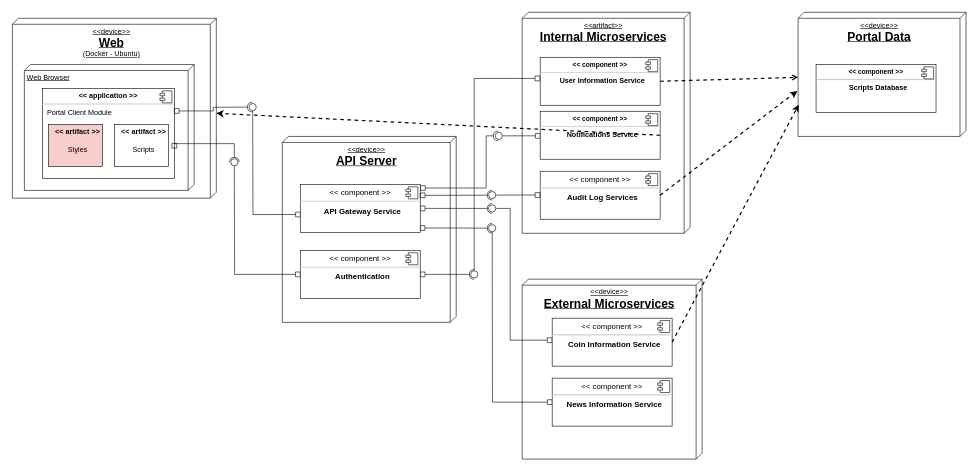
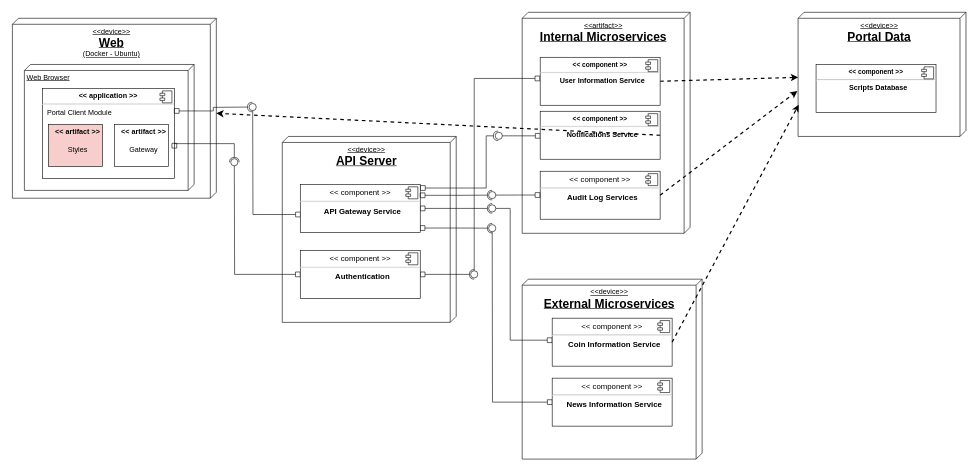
  <mxCell id="0" />
  <mxCell id="1" parent="0" />
  <mxCell id="2" value="&lt;div&gt;&amp;lt;&amp;lt;device&amp;gt;&amp;gt;&lt;/div&gt;&lt;div&gt;&lt;b&gt;&lt;font style=&quot;font-size: 20px;&quot;&gt;Web&lt;/font&gt;&lt;/b&gt;&lt;/div&gt;&lt;div&gt;&lt;span style=&quot;background-color: transparent;&quot;&gt;(Docker - Ubuntu)&lt;/span&gt;&lt;/div&gt;" style="verticalAlign=top;align=center;spacingTop=8;spacingLeft=2;spacingRight=12;shape=cube;size=10;direction=south;fontStyle=4;html=1;" parent="1" vertex="1"><mxGeometry x="20" y="30" width="340" height="300" as="geometry" /></mxCell>
  <mxCell id="3" value="Web Browser" style="verticalAlign=top;align=left;spacingTop=8;spacingLeft=2;spacingRight=12;shape=cube;size=10;direction=south;fontStyle=4;html=1;" parent="1" vertex="1"><mxGeometry x="40" y="107" width="283.03" height="210" as="geometry" /></mxCell>
  <mxCell id="4" value="&lt;p style=&quot;margin:0px;margin-top:6px;text-align:center;&quot;&gt;&lt;b&gt;&amp;lt;&amp;lt; application &amp;gt;&amp;gt;&lt;/b&gt;&lt;/p&gt;&lt;hr&gt;&lt;p style=&quot;margin:0px;margin-left:8px;&quot;&gt;Portal Client Module&lt;/p&gt;" style="align=left;overflow=fill;html=1;dropTarget=0;" parent="1" vertex="1"><mxGeometry x="70" y="147" width="220" height="150" as="geometry" /></mxCell>
  <mxCell id="5" value="" style="shape=component;jettyWidth=8;jettyHeight=4;" parent="4" vertex="1"><mxGeometry x="1" width="20" height="20" relative="1" as="geometry"><mxPoint x="-24" y="4" as="offset" /></mxGeometry></mxCell>
- <mxCell id="6" value="&lt;p style=&quot;margin:0px;margin-top:6px;text-align:center;&quot;&gt;&lt;/p&gt;&lt;p style=&quot;text-align: center; margin: 0px 0px 0px 8px;&quot;&gt;&lt;b&gt;&amp;lt;&amp;lt; artifact &amp;gt;&amp;gt;&lt;/b&gt;&lt;/p&gt;&lt;p style=&quot;text-align: center; margin: 0px 0px 0px 8px;&quot;&gt;&lt;b&gt;&lt;br&gt;&lt;/b&gt;&lt;/p&gt;&lt;p style=&quot;text-align: center; margin: 0px 0px 0px 8px;&quot;&gt;Scripts&lt;/p&gt;" style="align=left;overflow=fill;html=1;dropTarget=0;" parent="4" vertex="1"><mxGeometry x="120" y="60" width="90" height="70" as="geometry" /></mxCell>
+ <mxCell id="6" value="&lt;p style=&quot;margin:0px;margin-top:6px;text-align:center;&quot;&gt;&lt;/p&gt;&lt;p style=&quot;text-align: center; margin: 0px 0px 0px 8px;&quot;&gt;&lt;b&gt;&amp;lt;&amp;lt; artifact &amp;gt;&amp;gt;&lt;/b&gt;&lt;/p&gt;&lt;p style=&quot;text-align: center; margin: 0px 0px 0px 8px;&quot;&gt;&lt;b&gt;&lt;br&gt;&lt;/b&gt;&lt;/p&gt;&lt;p style=&quot;text-align: center; margin: 0px 0px 0px 8px;&quot;&gt;Gateway&lt;/p&gt;" style="align=left;overflow=fill;html=1;dropTarget=0;" parent="4" vertex="1"><mxGeometry x="120" y="60" width="90" height="70" as="geometry" /></mxCell>
  <mxCell id="7" value="&lt;p style=&quot;margin:0px;margin-top:6px;text-align:center;&quot;&gt;&lt;/p&gt;&lt;p style=&quot;text-align: center; margin: 0px 0px 0px 8px;&quot;&gt;&lt;b&gt;&amp;lt;&amp;lt; artifact &amp;gt;&amp;gt;&lt;/b&gt;&lt;/p&gt;&lt;p style=&quot;text-align: center; margin: 0px 0px 0px 8px;&quot;&gt;&lt;b&gt;&lt;br&gt;&lt;/b&gt;&lt;/p&gt;&lt;p style=&quot;text-align: center; margin: 0px 0px 0px 8px;&quot;&gt;Styles&lt;/p&gt;" style="align=left;overflow=fill;html=1;dropTarget=0;fillColor=#f8cecc;" parent="1" vertex="1"><mxGeometry x="80" y="207" width="90" height="70" as="geometry" /></mxCell>
  <mxCell id="8" value="&lt;div&gt;&amp;lt;&amp;lt;device&amp;gt;&amp;gt;&lt;/div&gt;&lt;div&gt;&lt;b&gt;&lt;font style=&quot;font-size: 20px;&quot;&gt;API Server&lt;/font&gt;&lt;/b&gt;&lt;/div&gt;" style="verticalAlign=top;align=center;spacingTop=8;spacingLeft=2;spacingRight=12;shape=cube;size=10;direction=south;fontStyle=4;html=1;" parent="1" vertex="1"><mxGeometry x="470" y="227" width="290" height="310" as="geometry" /></mxCell>
  <mxCell id="9" value="&lt;div&gt;&amp;lt;&amp;lt;device&amp;gt;&amp;gt;&lt;/div&gt;&lt;div&gt;&lt;span style=&quot;font-size: 20px;&quot;&gt;&lt;b&gt;External Microservices&lt;/b&gt;&lt;/span&gt;&lt;/div&gt;" style="verticalAlign=top;align=center;spacingTop=8;spacingLeft=2;spacingRight=12;shape=cube;size=10;direction=south;fontStyle=4;html=1;" parent="1" vertex="1"><mxGeometry x="870" y="465" width="300" height="300" as="geometry" /></mxCell>
  <mxCell id="10" style="edgeStyle=orthogonalEdgeStyle;rounded=0;orthogonalLoop=1;jettySize=auto;html=1;startArrow=box;startFill=0;endArrow=oval;endFill=0;endSize=12;sourcePerimeterSpacing=20;targetPerimeterSpacing=20;exitX=-0.001;exitY=0.459;exitDx=0;exitDy=0;exitPerimeter=0;" parent="1" source="11" edge="1"><mxGeometry relative="1" as="geometry"><mxPoint x="820" y="347" as="targetPoint" /><Array as="points"><mxPoint x="850" y="567" /><mxPoint x="850" y="347" /></Array><mxPoint x="920" y="567" as="sourcePoint" /></mxGeometry></mxCell>
  <mxCell id="11" value="&lt;p style=&quot;margin: 6px 0px 0px; font-size: 13px;&quot;&gt;&lt;span style=&quot;font-size: 13px;&quot;&gt;&lt;font style=&quot;font-size: 13px;&quot;&gt;&amp;lt;&amp;lt; component &amp;gt;&amp;gt;&lt;/font&gt;&lt;/span&gt;&lt;/p&gt;&lt;hr style=&quot;font-size: 13px;&quot;&gt;&lt;p style=&quot;margin: 0px 0px 0px 8px; font-size: 13px;&quot;&gt;&lt;b&gt;Coin Information Service&lt;/b&gt;&lt;/p&gt;" style="align=center;overflow=fill;html=1;dropTarget=0;fontStyle=0;fontSize=13;" parent="1" vertex="1"><mxGeometry x="920" y="530" width="200" height="80" as="geometry" /></mxCell>
  <mxCell id="12" value="" style="shape=component;jettyWidth=8;jettyHeight=4;" parent="11" vertex="1"><mxGeometry x="1" width="20" height="20" relative="1" as="geometry"><mxPoint x="-24" y="4" as="offset" /></mxGeometry></mxCell>
  <mxCell id="13" style="edgeStyle=orthogonalEdgeStyle;rounded=0;orthogonalLoop=1;jettySize=auto;html=1;startArrow=box;startFill=0;endArrow=oval;endFill=0;endSize=12;sourcePerimeterSpacing=20;targetPerimeterSpacing=20;exitX=0;exitY=0.5;exitDx=0;exitDy=0;" parent="1" source="14" edge="1"><mxGeometry relative="1" as="geometry"><mxPoint x="820" y="380" as="targetPoint" /></mxGeometry></mxCell>
  <mxCell id="14" value="&lt;p style=&quot;margin: 6px 0px 0px; font-size: 13px;&quot;&gt;&lt;span style=&quot;font-size: 13px;&quot;&gt;&lt;font style=&quot;font-size: 13px;&quot;&gt;&amp;lt;&amp;lt; component &amp;gt;&amp;gt;&lt;/font&gt;&lt;/span&gt;&lt;/p&gt;&lt;hr style=&quot;font-size: 13px;&quot;&gt;&lt;p style=&quot;margin: 0px 0px 0px 8px; font-size: 13px;&quot;&gt;&lt;b&gt;News Information Service&lt;/b&gt;&lt;/p&gt;" style="align=center;overflow=fill;html=1;dropTarget=0;fontStyle=0;fontSize=13;" parent="1" vertex="1"><mxGeometry x="920" y="630" width="200" height="80" as="geometry" /></mxCell>
  <mxCell id="15" value="" style="shape=component;jettyWidth=8;jettyHeight=4;" parent="14" vertex="1"><mxGeometry x="1" width="20" height="20" relative="1" as="geometry"><mxPoint x="-24" y="4" as="offset" /></mxGeometry></mxCell>
  <mxCell id="16" value="&lt;div&gt;&amp;lt;&amp;lt;artifact&amp;gt;&amp;gt;&lt;/div&gt;&lt;div&gt;&lt;span style=&quot;font-size: 20px;&quot;&gt;&lt;b&gt;Internal Microservices&lt;/b&gt;&lt;/span&gt;&lt;/div&gt;" style="verticalAlign=top;align=center;spacingTop=8;spacingLeft=2;spacingRight=12;shape=cube;size=10;direction=south;fontStyle=4;html=1;" parent="1" vertex="1"><mxGeometry x="870" y="20" width="280" height="368.5" as="geometry" /></mxCell>
  <mxCell id="17" style="edgeStyle=orthogonalEdgeStyle;rounded=0;orthogonalLoop=1;jettySize=auto;html=1;endArrow=oval;endFill=0;targetPerimeterSpacing=20;sourcePerimeterSpacing=20;endSize=12;exitX=-0.003;exitY=0.441;exitDx=0;exitDy=0;startArrow=box;startFill=0;exitPerimeter=0;" parent="1" source="18" edge="1"><mxGeometry relative="1" as="geometry"><mxPoint x="790" y="457" as="targetPoint" /><mxPoint x="890" y="132" as="sourcePoint" /><Array as="points"><mxPoint x="790" y="130" /></Array></mxGeometry></mxCell>
  <mxCell id="18" value="&lt;p style=&quot;margin: 6px 0px 0px; text-align: center; font-size: 11px;&quot;&gt;&lt;b style=&quot;&quot;&gt;&lt;font style=&quot;font-size: 11px;&quot;&gt;&amp;lt;&amp;lt; component &amp;gt;&amp;gt;&lt;/font&gt;&lt;/b&gt;&lt;/p&gt;&lt;hr style=&quot;font-size: 11px;&quot;&gt;&lt;p style=&quot;text-align: center; margin: 0px 0px 0px 8px;&quot;&gt;&lt;b&gt;User Information Service&lt;/b&gt;&lt;/p&gt;" style="align=left;overflow=fill;html=1;dropTarget=0;" parent="1" vertex="1"><mxGeometry x="900" y="95" width="200" height="80" as="geometry" /></mxCell>
  <mxCell id="19" value="" style="shape=component;jettyWidth=8;jettyHeight=4;" parent="18" vertex="1"><mxGeometry x="1" width="20" height="20" relative="1" as="geometry"><mxPoint x="-24" y="4" as="offset" /></mxGeometry></mxCell>
  <mxCell id="20" style="edgeStyle=orthogonalEdgeStyle;rounded=0;orthogonalLoop=1;jettySize=auto;html=1;startArrow=box;startFill=0;endArrow=oval;endFill=0;endSize=12;sourcePerimeterSpacing=20;targetPerimeterSpacing=20;exitX=0;exitY=0.512;exitDx=0;exitDy=0;exitPerimeter=0;" parent="1" source="21" edge="1"><mxGeometry relative="1" as="geometry"><mxPoint x="831" y="226" as="targetPoint" /><mxPoint x="901" y="226" as="sourcePoint" /><Array as="points"><mxPoint x="831" y="226" /></Array></mxGeometry></mxCell>
  <mxCell id="21" value="&lt;p style=&quot;margin: 6px 0px 0px; text-align: center; font-size: 11px;&quot;&gt;&lt;b style=&quot;&quot;&gt;&lt;font style=&quot;font-size: 11px;&quot;&gt;&amp;lt;&amp;lt; component &amp;gt;&amp;gt;&lt;/font&gt;&lt;/b&gt;&lt;/p&gt;&lt;hr style=&quot;font-size: 11px;&quot;&gt;&lt;p style=&quot;text-align: center; margin: 0px 0px 0px 8px;&quot;&gt;&lt;b&gt;Notifications Service&lt;/b&gt;&lt;/p&gt;" style="align=left;overflow=fill;html=1;dropTarget=0;" parent="1" vertex="1"><mxGeometry x="900" y="185" width="200" height="80" as="geometry" /></mxCell>
  <mxCell id="22" value="" style="shape=component;jettyWidth=8;jettyHeight=4;" parent="21" vertex="1"><mxGeometry x="1" width="20" height="20" relative="1" as="geometry"><mxPoint x="-24" y="4" as="offset" /></mxGeometry></mxCell>
  <mxCell id="23" style="edgeStyle=orthogonalEdgeStyle;rounded=0;orthogonalLoop=1;jettySize=auto;html=1;endArrow=halfCircle;endFill=0;startArrow=box;startFill=0;exitX=1;exitY=0.5;exitDx=0;exitDy=0;" parent="1" source="25" edge="1"><mxGeometry relative="1" as="geometry"><mxPoint x="790" y="457" as="targetPoint" /><mxPoint x="690" y="457" as="sourcePoint" /></mxGeometry></mxCell>
  <mxCell id="24" style="edgeStyle=orthogonalEdgeStyle;rounded=0;orthogonalLoop=1;jettySize=auto;html=1;startArrow=box;startFill=0;endArrow=oval;endFill=0;endSize=12;sourcePerimeterSpacing=20;targetPerimeterSpacing=20;exitX=0;exitY=0.5;exitDx=0;exitDy=0;" parent="1" source="25" edge="1"><mxGeometry relative="1" as="geometry"><mxPoint x="390" y="270" as="targetPoint" /></mxGeometry></mxCell>
  <mxCell id="25" value="&lt;p style=&quot;margin: 6px 0px 0px; font-size: 13px;&quot;&gt;&lt;span style=&quot;font-size: 13px;&quot;&gt;&lt;font style=&quot;font-size: 13px;&quot;&gt;&amp;lt;&amp;lt; component &amp;gt;&amp;gt;&lt;/font&gt;&lt;/span&gt;&lt;/p&gt;&lt;hr style=&quot;font-size: 13px;&quot;&gt;&lt;p style=&quot;margin: 0px 0px 0px 8px; font-size: 13px;&quot;&gt;&lt;b&gt;Authentication&lt;/b&gt;&lt;/p&gt;" style="align=center;overflow=fill;html=1;dropTarget=0;fontStyle=0;fontSize=13;" parent="1" vertex="1"><mxGeometry x="500" y="417" width="200" height="80" as="geometry" /></mxCell>
  <mxCell id="26" value="" style="shape=component;jettyWidth=8;jettyHeight=4;" parent="25" vertex="1"><mxGeometry x="1" width="20" height="20" relative="1" as="geometry"><mxPoint x="-24" y="4" as="offset" /></mxGeometry></mxCell>
  <mxCell id="27" value="&lt;p style=&quot;margin: 6px 0px 0px; font-size: 13px;&quot;&gt;&lt;span style=&quot;font-size: 13px;&quot;&gt;&lt;font style=&quot;font-size: 13px;&quot;&gt;&amp;lt;&amp;lt; component &amp;gt;&amp;gt;&lt;/font&gt;&lt;/span&gt;&lt;/p&gt;&lt;hr style=&quot;font-size: 13px;&quot;&gt;&lt;p style=&quot;margin: 0px 0px 0px 8px; font-size: 13px;&quot;&gt;&lt;b&gt;Audit Log Services&lt;/b&gt;&lt;/p&gt;" style="align=center;overflow=fill;html=1;dropTarget=0;fontStyle=0;fontSize=13;" parent="1" vertex="1"><mxGeometry x="900" y="285" width="200" height="80" as="geometry" /></mxCell>
  <mxCell id="28" value="" style="shape=component;jettyWidth=8;jettyHeight=4;" parent="27" vertex="1"><mxGeometry x="1" width="20" height="20" relative="1" as="geometry"><mxPoint x="-24" y="4" as="offset" /></mxGeometry></mxCell>
  <mxCell id="29" style="edgeStyle=orthogonalEdgeStyle;rounded=0;orthogonalLoop=1;jettySize=auto;html=1;startArrow=box;startFill=0;endArrow=oval;endFill=0;endSize=12;sourcePerimeterSpacing=20;targetPerimeterSpacing=20;exitX=0.001;exitY=0.627;exitDx=0;exitDy=0;exitPerimeter=0;" parent="1" source="33" edge="1"><mxGeometry relative="1" as="geometry"><mxPoint x="420.6" y="178" as="targetPoint" /><mxPoint x="500" y="357.96" as="sourcePoint" /></mxGeometry></mxCell>
  <mxCell id="30" style="edgeStyle=orthogonalEdgeStyle;rounded=0;orthogonalLoop=1;jettySize=auto;html=1;startArrow=box;startFill=0;endArrow=halfCircle;endFill=0;endSize=6;sourcePerimeterSpacing=20;targetPerimeterSpacing=20;exitX=1;exitY=0.5;exitDx=0;exitDy=0;" parent="1" source="33" edge="1"><mxGeometry relative="1" as="geometry"><mxPoint x="820" y="347" as="targetPoint" /></mxGeometry></mxCell>
  <mxCell id="31" style="edgeStyle=orthogonalEdgeStyle;rounded=0;orthogonalLoop=1;jettySize=auto;html=1;startArrow=box;startFill=0;endArrow=halfCircle;endFill=0;endSize=6;sourcePerimeterSpacing=20;targetPerimeterSpacing=20;exitX=0.999;exitY=0.909;exitDx=0;exitDy=0;exitPerimeter=0;" parent="1" source="33" edge="1"><mxGeometry relative="1" as="geometry"><mxPoint x="820" y="380" as="targetPoint" /><mxPoint x="700" y="380" as="sourcePoint" /><Array as="points" /></mxGeometry></mxCell>
  <mxCell id="32" style="edgeStyle=orthogonalEdgeStyle;rounded=0;orthogonalLoop=1;jettySize=auto;html=1;startArrow=box;startFill=0;endArrow=halfCircle;endFill=0;endSize=6;sourcePerimeterSpacing=20;targetPerimeterSpacing=20;exitX=1.002;exitY=0.075;exitDx=0;exitDy=0;exitPerimeter=0;" parent="1" source="33" edge="1"><mxGeometry relative="1" as="geometry"><mxPoint x="830" y="226" as="targetPoint" /><Array as="points"><mxPoint x="810" y="313" /><mxPoint x="810" y="226" /></Array><mxPoint x="700" y="313" as="sourcePoint" /></mxGeometry></mxCell>
  <mxCell id="33" value="&lt;p style=&quot;margin: 6px 0px 0px; font-size: 13px;&quot;&gt;&lt;span style=&quot;font-size: 13px;&quot;&gt;&lt;font style=&quot;font-size: 13px;&quot;&gt;&amp;lt;&amp;lt; component &amp;gt;&amp;gt;&lt;/font&gt;&lt;/span&gt;&lt;/p&gt;&lt;hr style=&quot;font-size: 13px;&quot;&gt;&lt;p style=&quot;margin: 0px 0px 0px 8px; font-size: 13px;&quot;&gt;&lt;b&gt;API Gateway Service&lt;/b&gt;&lt;/p&gt;" style="align=center;overflow=fill;html=1;dropTarget=0;fontStyle=0;fontSize=13;" parent="1" vertex="1"><mxGeometry x="500" y="307" width="200" height="80" as="geometry" /></mxCell>
  <mxCell id="34" value="" style="shape=component;jettyWidth=8;jettyHeight=4;" parent="33" vertex="1"><mxGeometry x="1" width="20" height="20" relative="1" as="geometry"><mxPoint x="-24" y="4" as="offset" /></mxGeometry></mxCell>
  <mxCell id="35" value="&lt;div&gt;&amp;lt;&amp;lt;device&amp;gt;&amp;gt;&lt;/div&gt;&lt;div&gt;&lt;span style=&quot;font-size: 20px;&quot;&gt;&lt;b&gt;Portal Data&lt;/b&gt;&lt;/span&gt;&lt;/div&gt;" style="verticalAlign=top;align=center;spacingTop=8;spacingLeft=2;spacingRight=12;shape=cube;size=10;direction=south;fontStyle=4;html=1;" parent="1" vertex="1"><mxGeometry x="1330" y="20" width="280" height="207" as="geometry" /></mxCell>
  <mxCell id="36" value="&lt;p style=&quot;margin: 6px 0px 0px; text-align: center; font-size: 11px;&quot;&gt;&lt;b style=&quot;&quot;&gt;&lt;font style=&quot;font-size: 11px;&quot;&gt;&amp;lt;&amp;lt; component &amp;gt;&amp;gt;&lt;/font&gt;&lt;/b&gt;&lt;/p&gt;&lt;hr style=&quot;font-size: 11px;&quot;&gt;&lt;p style=&quot;text-align: center; margin: 0px 0px 0px 8px;&quot;&gt;&lt;b&gt;Scripts Database&lt;/b&gt;&lt;/p&gt;" style="align=left;overflow=fill;html=1;dropTarget=0;" parent="1" vertex="1"><mxGeometry x="1360" y="107" width="200" height="80" as="geometry" /></mxCell>
  <mxCell id="37" value="" style="shape=component;jettyWidth=8;jettyHeight=4;" parent="36" vertex="1"><mxGeometry x="1" width="20" height="20" relative="1" as="geometry"><mxPoint x="-24" y="4" as="offset" /></mxGeometry></mxCell>
- <mxCell id="38" value="" style="endArrow=open;html=1;rounded=0;fontSize=11;exitX=1;exitY=0.5;exitDx=0;exitDy=0;entryX=0;entryY=0;entryDx=108.5;entryDy=280;entryPerimeter=0;dashed=1;strokeWidth=2;" parent="1" source="18" target="35" edge="1"><mxGeometry width="50" height="50" relative="1" as="geometry"><mxPoint x="1270" y="430" as="sourcePoint" /><mxPoint x="1320" y="380" as="targetPoint" /></mxGeometry></mxCell>
+ <mxCell id="38" value="" style="endArrow=classic;html=1;rounded=0;fontSize=11;exitX=1;exitY=0.5;exitDx=0;exitDy=0;entryX=0;entryY=0;entryDx=108.5;entryDy=280;entryPerimeter=0;dashed=1;strokeWidth=2;" parent="1" source="18" target="35" edge="1"><mxGeometry width="50" height="50" relative="1" as="geometry"><mxPoint x="1270" y="430" as="sourcePoint" /><mxPoint x="1320" y="380" as="targetPoint" /></mxGeometry></mxCell>
  <mxCell id="39" value="" style="endArrow=classic;html=1;rounded=0;fontSize=11;exitX=1;exitY=0.5;exitDx=0;exitDy=0;dashed=1;strokeWidth=2;" parent="1" source="21" target="2" edge="1"><mxGeometry width="50" height="50" relative="1" as="geometry"><mxPoint x="1110" y="145" as="sourcePoint" /><mxPoint x="1380" y="199" as="targetPoint" /></mxGeometry></mxCell>
  <mxCell id="40" value="" style="endArrow=classic;html=1;rounded=0;fontSize=11;exitX=1;exitY=0.5;exitDx=0;exitDy=0;dashed=1;strokeWidth=2;entryX=0.633;entryY=1.004;entryDx=0;entryDy=0;entryPerimeter=0;" parent="1" source="27" target="35" edge="1"><mxGeometry width="50" height="50" relative="1" as="geometry"><mxPoint x="1110" y="235" as="sourcePoint" /><mxPoint x="1391.12" y="208.611" as="targetPoint" /></mxGeometry></mxCell>
  <mxCell id="41" style="edgeStyle=orthogonalEdgeStyle;rounded=0;orthogonalLoop=1;jettySize=auto;html=1;startArrow=box;startFill=0;endArrow=halfCircle;endFill=0;endSize=6;sourcePerimeterSpacing=20;targetPerimeterSpacing=20;exitX=1;exitY=0.663;exitDx=0;exitDy=0;exitPerimeter=0;" parent="1" source="4" edge="1"><mxGeometry relative="1" as="geometry"><mxPoint x="390" y="270" as="targetPoint" /><mxPoint x="290" y="240" as="sourcePoint" /><Array as="points"><mxPoint x="390" y="239" /></Array></mxGeometry></mxCell>
  <mxCell id="42" style="edgeStyle=orthogonalEdgeStyle;rounded=0;orthogonalLoop=1;jettySize=auto;html=1;startArrow=box;startFill=0;endArrow=halfCircle;endFill=0;endSize=6;sourcePerimeterSpacing=20;targetPerimeterSpacing=20;exitX=1;exitY=0.25;exitDx=0;exitDy=0;" parent="1" source="4" edge="1"><mxGeometry relative="1" as="geometry"><mxPoint x="420" y="178" as="targetPoint" /><mxPoint x="410" y="109.5" as="sourcePoint" /></mxGeometry></mxCell>
  <mxCell id="43" style="edgeStyle=orthogonalEdgeStyle;rounded=0;orthogonalLoop=1;jettySize=auto;html=1;startArrow=box;startFill=0;endArrow=halfCircle;endFill=0;endSize=6;sourcePerimeterSpacing=20;targetPerimeterSpacing=20;exitX=1;exitY=0.227;exitDx=0;exitDy=0;exitPerimeter=0;" parent="1" source="33" edge="1"><mxGeometry relative="1" as="geometry"><mxPoint x="820" y="324.83" as="targetPoint" /><mxPoint x="700" y="324.83" as="sourcePoint" /></mxGeometry></mxCell>
  <mxCell id="44" style="edgeStyle=orthogonalEdgeStyle;rounded=0;orthogonalLoop=1;jettySize=auto;html=1;startArrow=box;startFill=0;endArrow=oval;endFill=0;endSize=12;sourcePerimeterSpacing=20;targetPerimeterSpacing=20;exitX=-0.002;exitY=0.496;exitDx=0;exitDy=0;exitPerimeter=0;" parent="1" source="27" edge="1"><mxGeometry relative="1" as="geometry"><mxPoint x="820" y="324.83" as="targetPoint" /><mxPoint x="900" y="324.83" as="sourcePoint" /></mxGeometry></mxCell>
  <mxCell id="45" value="" style="endArrow=classic;html=1;rounded=0;fontSize=11;exitX=1;exitY=0.5;exitDx=0;exitDy=0;dashed=1;strokeWidth=2;entryX=0.744;entryY=0.996;entryDx=0;entryDy=0;entryPerimeter=0;" parent="1" source="11" target="35" edge="1"><mxGeometry width="50" height="50" relative="1" as="geometry"><mxPoint x="1110" y="335" as="sourcePoint" /><mxPoint x="1338.88" y="161.031" as="targetPoint" /></mxGeometry></mxCell>
